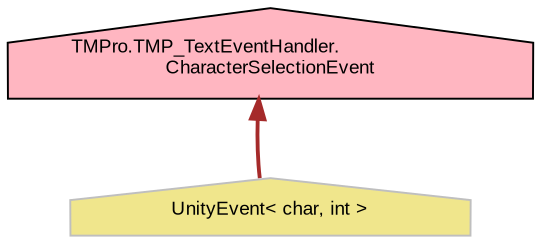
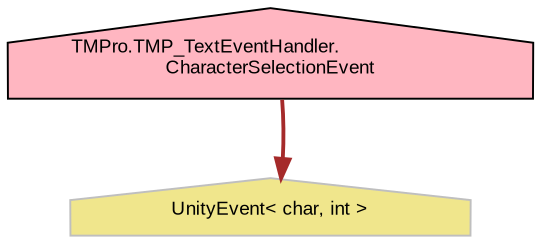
  digraph {
    fontname="Liberation Sans"
    node [fontname="Liberation Sans" fontsize=10 shape=house style=filled]
    n1 [color=black fillcolor=lightpink fontcolor=black height=0.2 label="TMPro.TMP_TextEventHandler.\lCharacterSelectionEvent" width=0.4]
    n2 [color=grey75 fillcolor=khaki height=0.2 label="UnityEvent\< char, int \>" width=0.4]
-   n1 -> n2 [color=brown dir=back fontname="Liberation Sans" fontsize=10 labelfontname=Helvetica labelfontsize=10 style=bold]
+   n2 -> n1 [color=brown dir=back fontname="Liberation Sans" fontsize=10 labelfontname=Helvetica labelfontsize=10 style=bold]
  }
